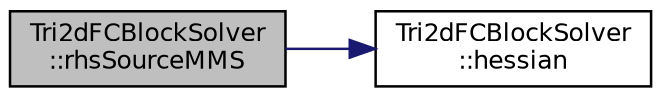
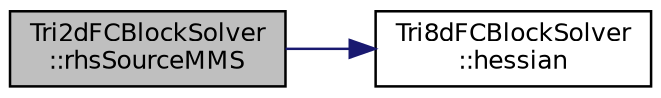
  digraph {
    rankdir=LR
    node [color=black fontname=Helvetica fontsize=10 shape=record style=filled]
    n1 [fillcolor=grey75 fontcolor=black height=0.2 label="Tri2dFCBlockSolver\l::rhsSourceMMS" width=0.4]
-   n2 [fillcolor=white height=0.2 label="Tri2dFCBlockSolver\l::hessian" width=0.4]
+   n2 [fillcolor=white height=0.2 label="Tri8dFCBlockSolver\l::hessian" width=0.4]
    n1 -> n2 [color=midnightblue fontname=Helvetica fontsize=10 labelfontname=Helvetica labelfontsize=10 style=solid]
  }
